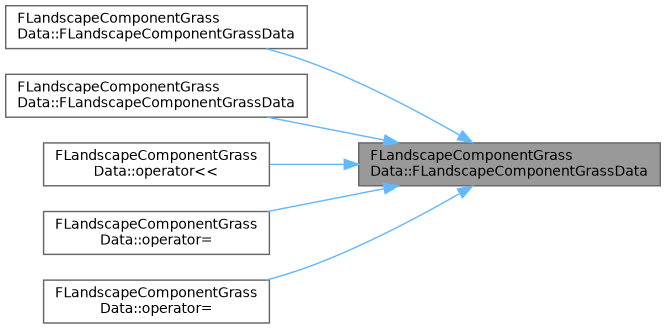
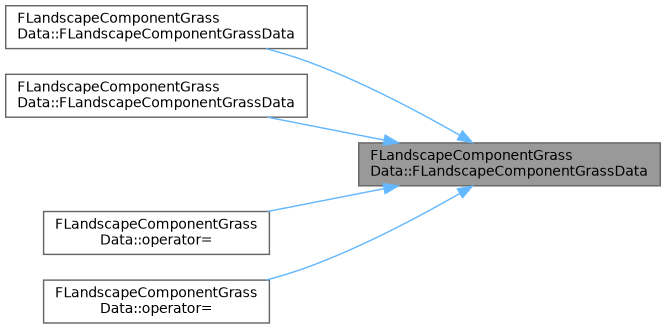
  digraph {
    rankdir=RL
    node [color=grey40 fillcolor=white fontname=Helvetica fontsize=10 shape=box style=filled]
    edge [color=steelblue1 dir=back fontname=Helvetica fontsize=10 labelfontname=Helvetica labelfontsize=10 style=solid]
    n1 [color=gray40 fillcolor=grey60 fontcolor=black height=0.2 label="FLandscapeComponentGrass\lData::FLandscapeComponentGrassData" width=0.4]
    n2 [height=0.2 label="FLandscapeComponentGrass\lData::FLandscapeComponentGrassData" width=0.4]
    n3 [height=0.2 label="FLandscapeComponentGrass\lData::FLandscapeComponentGrassData" width=0.4]
-   n4 [height=0.2 label="FLandscapeComponentGrass\lData::operator\<\<" width=0.4]
    n5 [height=0.2 label="FLandscapeComponentGrass\lData::operator=" width=0.4]
    n6 [height=0.2 label="FLandscapeComponentGrass\lData::operator=" width=0.4]
    n1 -> n2
    n1 -> n3
-   n1 -> n4
    n1 -> n5
    n1 -> n6
  }
